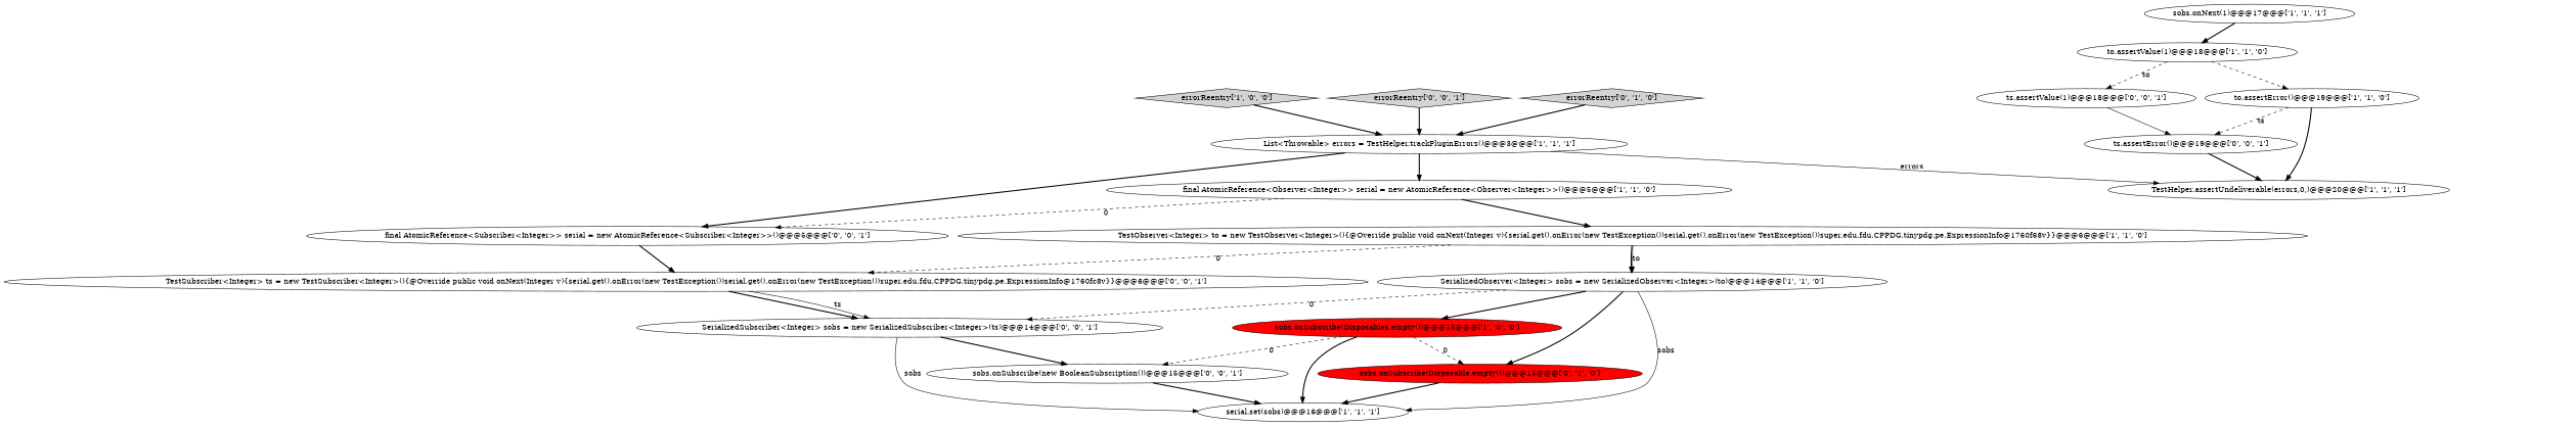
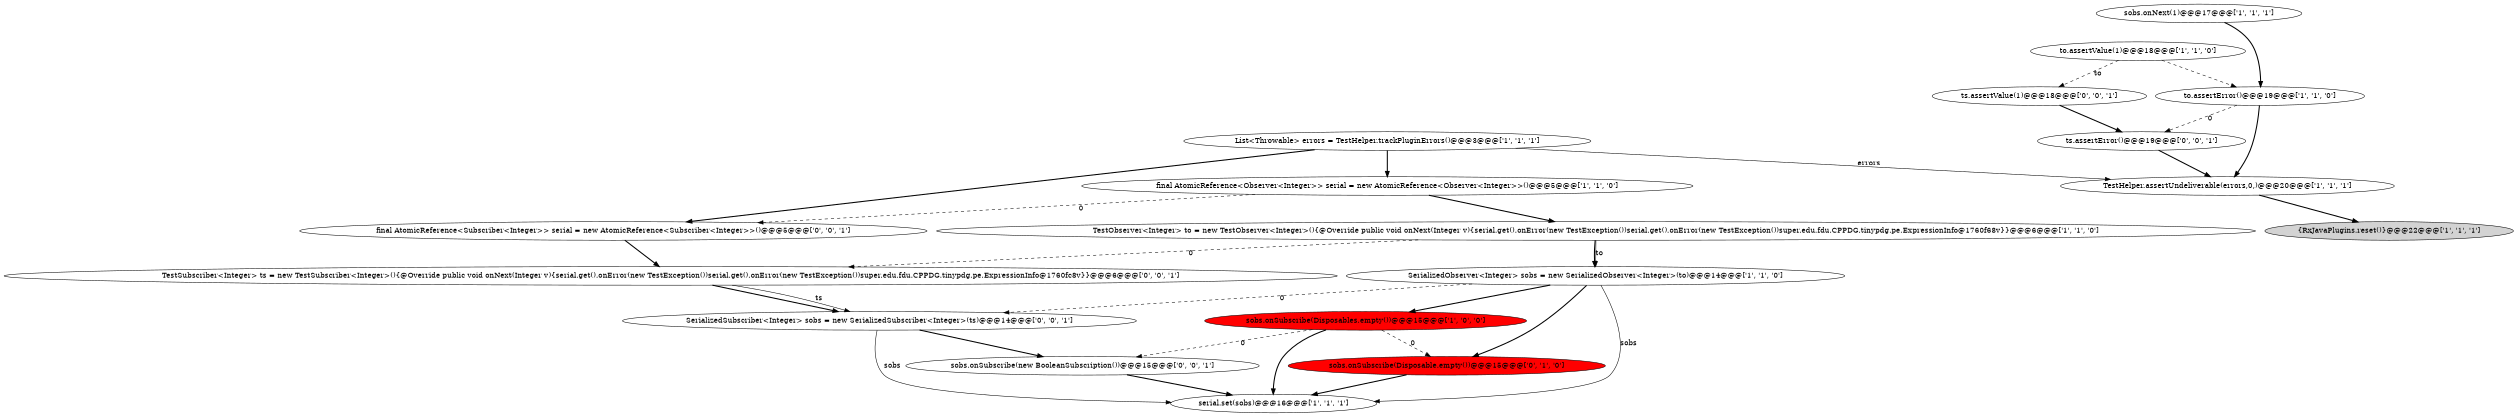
  digraph {
    node [fillcolor=white shape=ellipse style=filled]
    edge [style=bold]
    n1 [label="TestSubscriber<Integer> ts = new TestSubscriber<Integer>(){@Override public void onNext(Integer v){serial.get().onError(new TestException())serial.get().onError(new TestException())super.edu.fdu.CPPDG.tinypdg.pe.ExpressionInfo@1760fc8v}}@@@6@@@['0', '0', '1']"]
    n2 [label="SerializedSubscriber<Integer> sobs = new SerializedSubscriber<Integer>(ts)@@@14@@@['0', '0', '1']"]
    n3 [label="sobs.onSubscribe(new BooleanSubscription())@@@15@@@['0', '0', '1']"]
    n4 [label="serial.set(sobs)@@@16@@@['1', '1', '1']"]
-   n5 [fillcolor=lightgray label="errorReentry['1', '0', '0']" shape=diamond]
    n6 [label="List<Throwable> errors = TestHelper.trackPluginErrors()@@@3@@@['1', '1', '1']"]
    n7 [label="TestHelper.assertUndeliverable(errors,0,)@@@20@@@['1', '1', '1']"]
    n8 [label="final AtomicReference<Subscriber<Integer>> serial = new AtomicReference<Subscriber<Integer>>()@@@5@@@['0', '0', '1']"]
    n9 [label="final AtomicReference<Observer<Integer>> serial = new AtomicReference<Observer<Integer>>()@@@5@@@['1', '1', '0']"]
+   n10 [fillcolor=lightgray label="{RxJavaPlugins.reset()}@@@22@@@['1', '1', '1']"]
    n11 [label="ts.assertError()@@@19@@@['0', '0', '1']"]
    n12 [label="TestObserver<Integer> to = new TestObserver<Integer>(){@Override public void onNext(Integer v){serial.get().onError(new TestException())serial.get().onError(new TestException())super.edu.fdu.CPPDG.tinypdg.pe.ExpressionInfo@1760f68v}}@@@6@@@['1', '1', '0']"]
    n13 [fillcolor=red label="sobs.onSubscribe(Disposables.empty())@@@15@@@['1', '0', '0']"]
    n14 [fillcolor=red label="sobs.onSubscribe(Disposable.empty())@@@15@@@['0', '1', '0']"]
    n15 [label="SerializedObserver<Integer> sobs = new SerializedObserver<Integer>(to)@@@14@@@['1', '1', '0']"]
    n16 [label="sobs.onNext(1)@@@17@@@['1', '1', '1']"]
    n17 [label="to.assertValue(1)@@@18@@@['1', '1', '0']"]
    n18 [label="ts.assertValue(1)@@@18@@@['0', '0', '1']"]
    n19 [label="to.assertError()@@@19@@@['1', '1', '0']"]
-   n20 [fillcolor=lightgray label="errorReentry['0', '0', '1']" shape=diamond]
-   n21 [fillcolor=lightgray label="errorReentry['0', '1', '0']" shape=diamond]
    n1 -> n2
    n1 -> n2 [label=ts style=solid]
    n2 -> n3
    n2 -> n4 [label=sobs style=solid]
    n3 -> n4
-   n5 -> n6
    n6 -> n7 [label=errors style=solid]
    n6 -> n8
    n6 -> n9
+   n7 -> n10
    n8 -> n1
    n9 -> n8 [label=0 style=dashed]
    n9 -> n12
    n11 -> n7
    n12 -> n1 [label=0 style=dashed]
    n12 -> n15
    n12 -> n15 [label=to style=solid]
    n13 -> n3 [label=0 style=dashed]
    n13 -> n4
    n13 -> n14 [label=0 style=dashed]
    n14 -> n4
    n15 -> n2 [label=0 style=dashed]
    n15 -> n4 [label=sobs style=solid]
    n15 -> n13
    n15 -> n14
-   n16 -> n17
+   n16 -> n19
    n17 -> n18 [label=to style=dashed]
    n17 -> n19 [style=dashed]
-   n18 -> n11 [style=solid]
+   n18 -> n11
    n19 -> n7
-   n19 -> n11 [label=ts style=dashed]
-   n20 -> n6
-   n21 -> n6
+   n19 -> n11 [label=0 style=dashed]
  }
